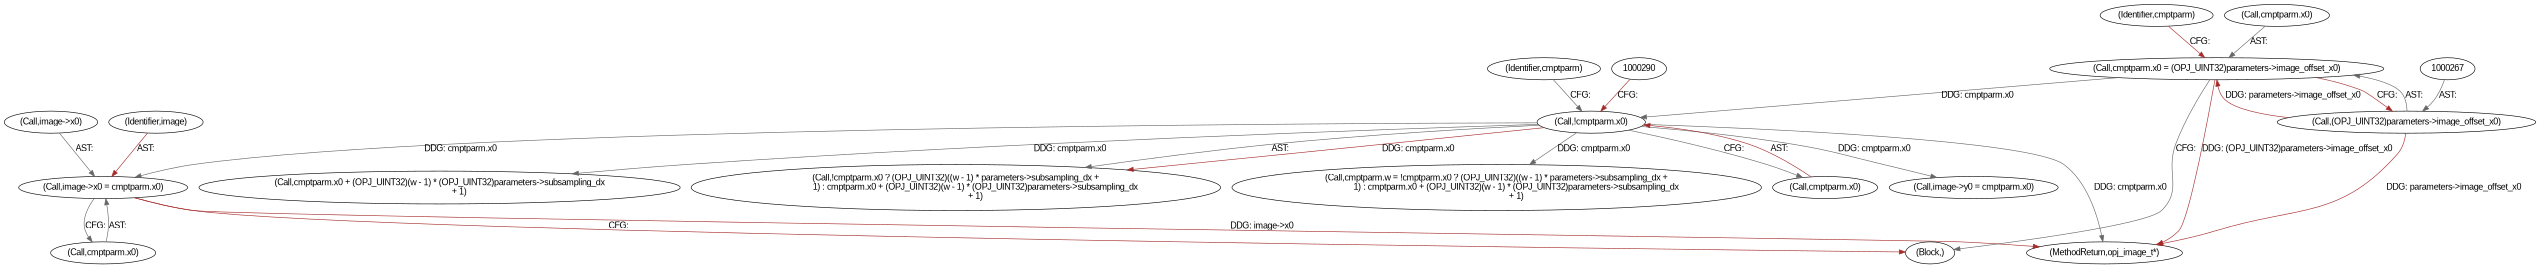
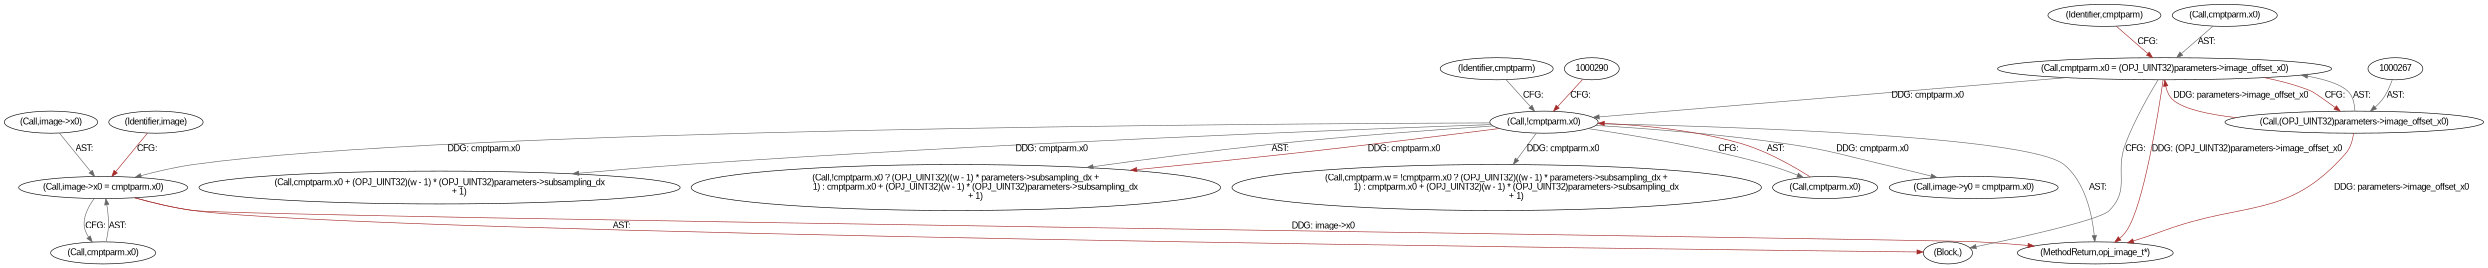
  digraph {
    fontname="Liberation Sans"
    node [fontname="Liberation Sans"]
    edge [color=gray40 fontname="Liberation Sans"]
    n1 [label="(Call,image->x0 = cmptparm.x0)"]
    n2 [label="(MethodReturn,opj_image_t*)"]
    n3 [label="(Call,cmptparm.x0)"]
    n4 [label="(Block,)"]
    n5 [label="(Call,!cmptparm.x0)"]
    n6 [label="(Call,image->y0 = cmptparm.x0)"]
    n7 [label="(Call,cmptparm.x0 + (OPJ_UINT32)(w - 1) * (OPJ_UINT32)parameters->subsampling_dx\n                 + 1)"]
    n8 [label="(Call,!cmptparm.x0 ? (OPJ_UINT32)((w - 1) * parameters->subsampling_dx +\n                 1) : cmptparm.x0 + (OPJ_UINT32)(w - 1) * (OPJ_UINT32)parameters->subsampling_dx\n                 + 1)"]
    n9 [label="(Call,cmptparm.w = !cmptparm.x0 ? (OPJ_UINT32)((w - 1) * parameters->subsampling_dx +\n                 1) : cmptparm.x0 + (OPJ_UINT32)(w - 1) * (OPJ_UINT32)parameters->subsampling_dx\n                 + 1)"]
    n10 [label="(Call,cmptparm.x0)"]
    n11 [label="(Call,cmptparm.x0 = (OPJ_UINT32)parameters->image_offset_x0)"]
    n12 [label="(Call,(OPJ_UINT32)parameters->image_offset_x0)"]
    n13 [label="(Call,image->x0)"]
    n14 [label="(Identifier,cmptparm)"]
    n15 [label="(Identifier,cmptparm)"]
    n16 [label="(Call,cmptparm.x0)"]
    n17 [label="(Identifier,image)"]
    1000290
    1000267
    n1 -> n2 [color=brown label="DDG: image->x0"]
    n1 -> n3 [label="CFG: "]
-   n1 -> n4 [color=brown label="CFG: "]
+   n1 -> n4 [color=brown label="AST: "]
    n3 -> n1 [label="AST: "]
    n5 -> n1 [label="DDG: cmptparm.x0"]
-   n5 -> n2 [label="DDG: cmptparm.x0"]
+   n5 -> n2 [label="AST: "]
    n5 -> n6 [label="DDG: cmptparm.x0"]
    n5 -> n7 [label="DDG: cmptparm.x0"]
    n5 -> n8 [label="AST: "]
    n5 -> n8 [color=brown label="DDG: cmptparm.x0"]
    n5 -> n9 [label="DDG: cmptparm.x0"]
    n5 -> n10 [label="CFG: "]
    n10 -> n5 [color=brown label="AST: "]
    n11 -> n2 [color=brown label="DDG: (OPJ_UINT32)parameters->image_offset_x0"]
    n11 -> n4 [label="CFG: "]
    n11 -> n5 [label="DDG: cmptparm.x0"]
    n11 -> n12 [color=brown label="CFG: "]
    n12 -> n2 [color=brown label="DDG: parameters->image_offset_x0"]
    n12 -> n11 [label="AST: "]
    n12 -> n11 [color=brown label="DDG: parameters->image_offset_x0"]
    n13 -> n1 [label="AST: "]
    n14 -> n5 [label="CFG: "]
    n15 -> n11 [color=brown label="CFG: "]
    n16 -> n11 [label="AST: "]
-   n17 -> n1 [color=brown label="AST: "]
+   n17 -> n1 [color=brown label="CFG: "]
    1000290 -> n5 [color=brown label="CFG: "]
    1000267 -> n12 [label="AST: "]
  }
